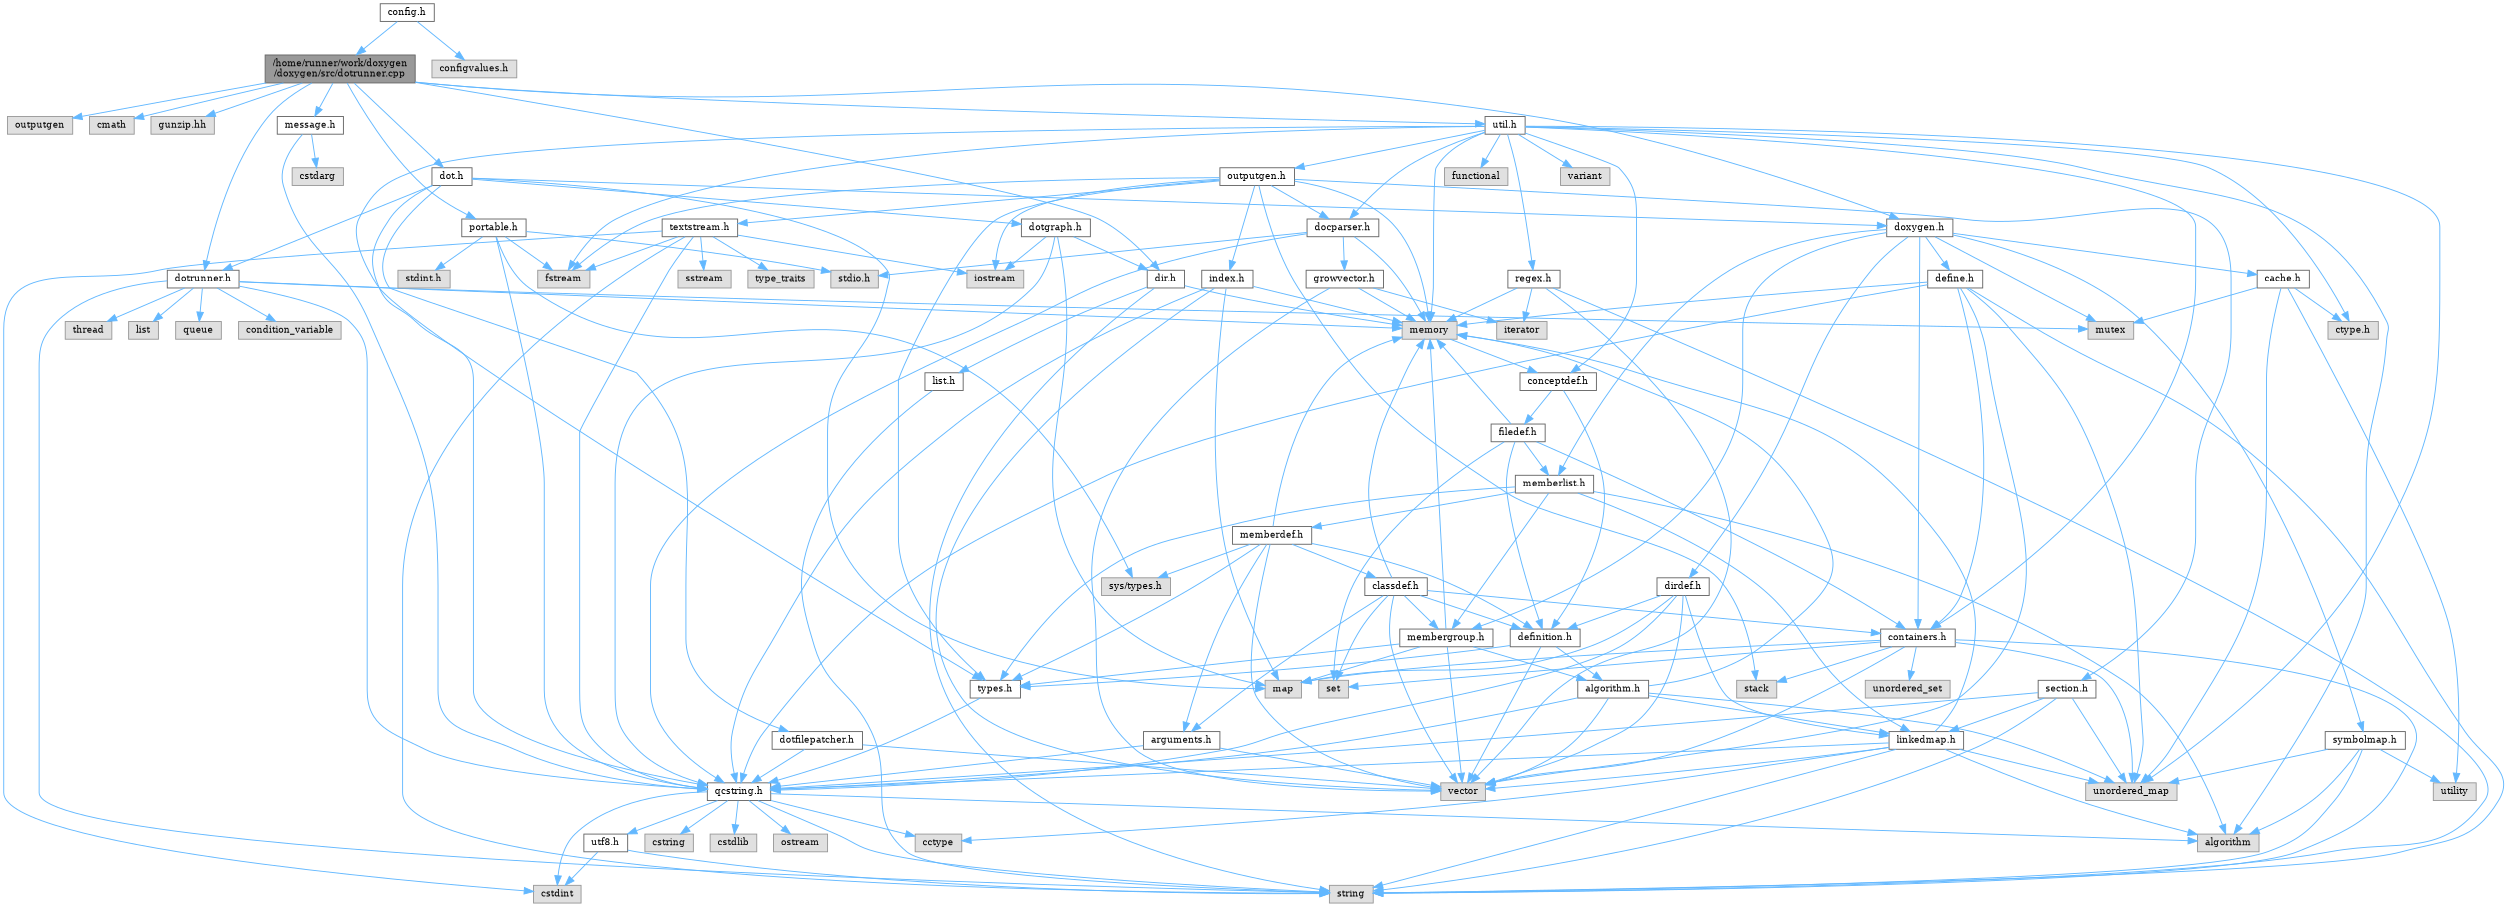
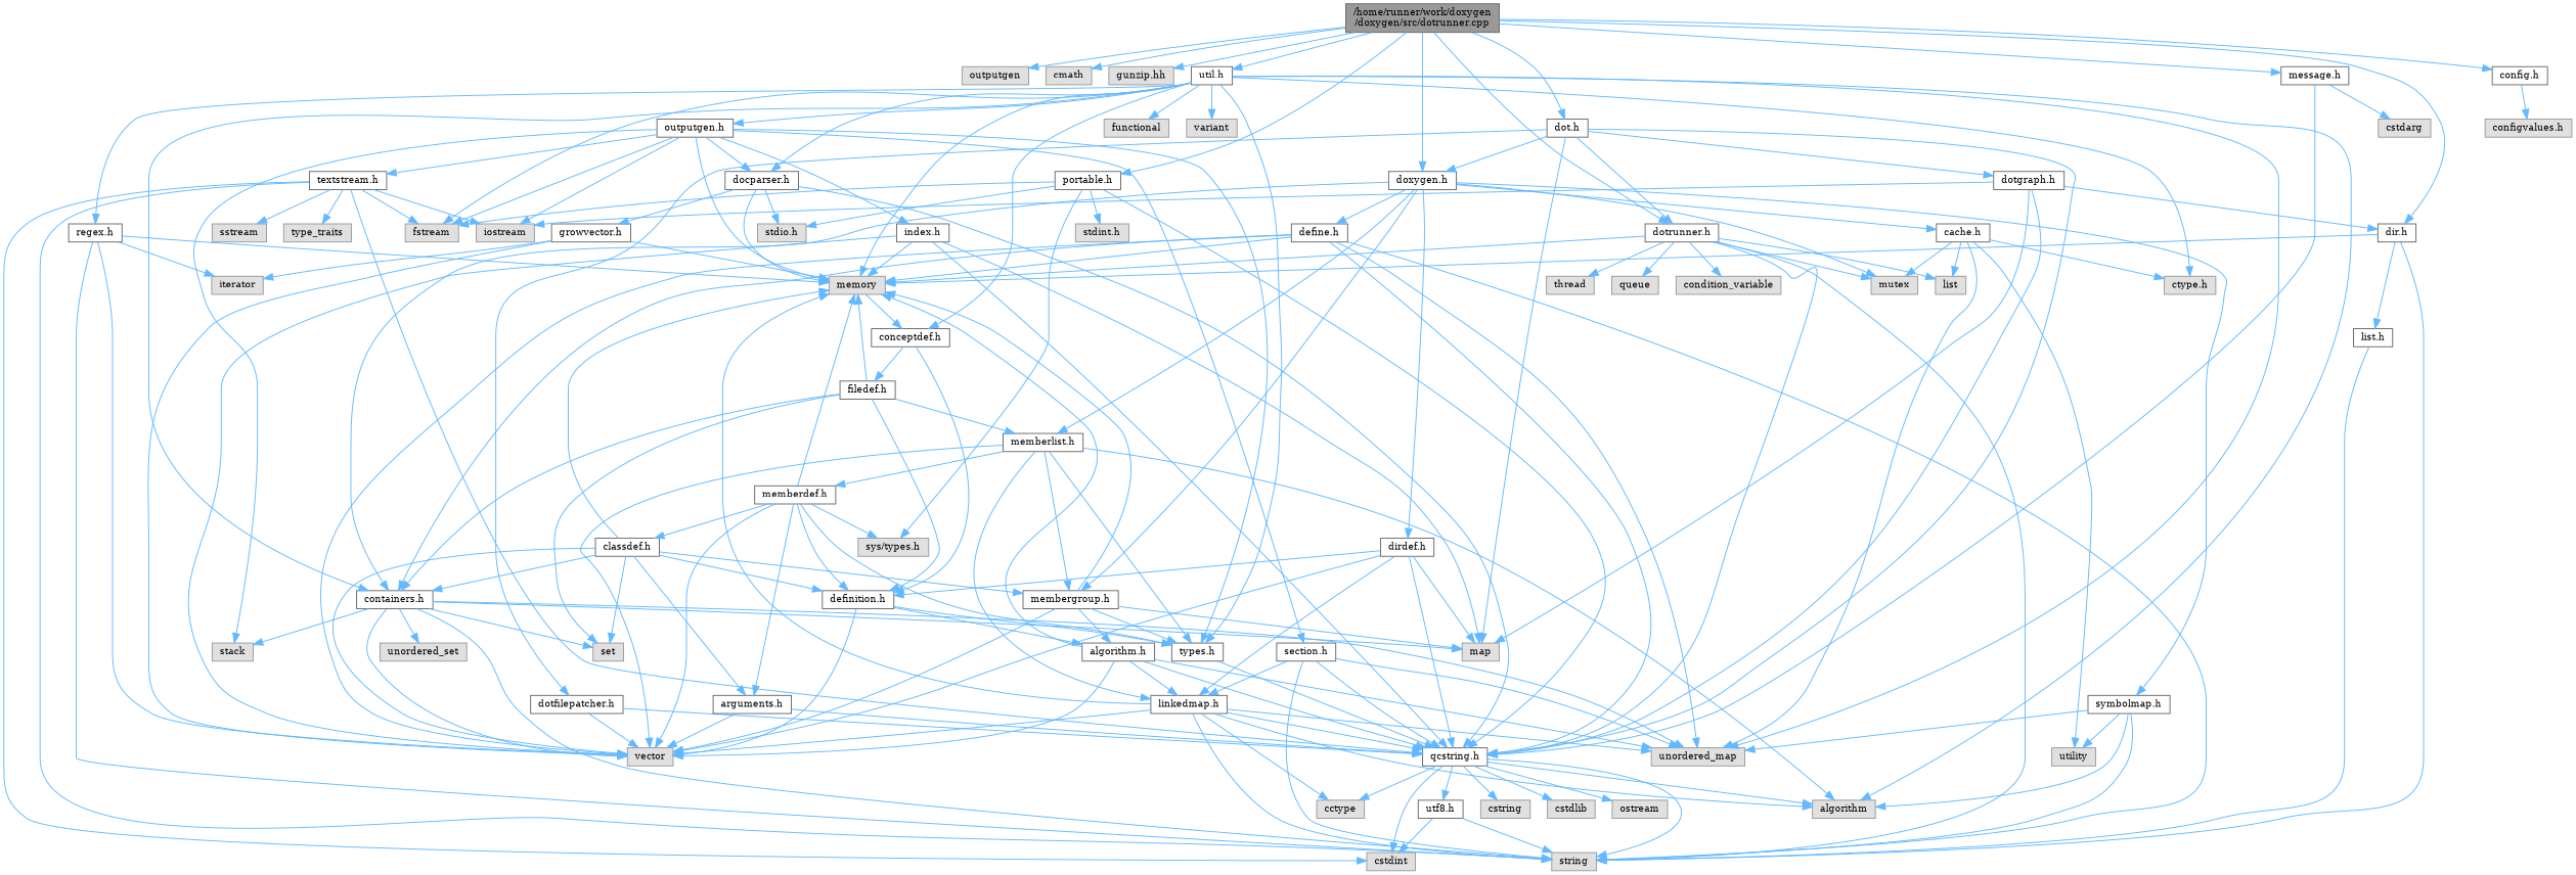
  digraph {
    fontname="DejaVu Serif"
    node [color=grey60 fillcolor="#E0E0E0" fontname="DejaVu Serif" fontsize=10 shape=box style=filled]
    edge [color=steelblue1 fontname="DejaVu Serif" fontsize=10 labelfontname=Helvetica labelfontsize=10 style=solid]
    n1 [color=gray40 fillcolor=grey60 fontcolor=black height=0.2 label="/home/runner/work/doxygen\l/doxygen/src/dotrunner.cpp" width=0.4]
    n2 [height=0.2 label=outputgen width=0.4]
    n3 [height=0.2 label=cmath width=0.4]
    n4 [height=0.2 label="gunzip.hh" width=0.4]
    n5 [color=grey40 fillcolor=white height=0.2 label="dotrunner.h" width=0.4]
    n6 [color=grey40 fillcolor=white height=0.2 label="util.h" width=0.4]
    n7 [color=grey40 fillcolor=white height=0.2 label="portable.h" width=0.4]
    n8 [color=grey40 fillcolor=white height=0.2 label="dot.h" width=0.4]
    n9 [color=grey40 fillcolor=white height=0.2 label="dir.h" width=0.4]
    n10 [color=grey40 fillcolor=white height=0.2 label="doxygen.h" width=0.4]
    n11 [color=grey40 fillcolor=white height=0.2 label="message.h" width=0.4]
    n12 [color=grey40 fillcolor=white height=0.2 label="config.h" width=0.4]
    n13 [height=0.2 label=string width=0.4]
    n14 [height=0.2 label=thread width=0.4]
    n15 [height=0.2 label=list width=0.4]
    n16 [height=0.2 label=queue width=0.4]
    n17 [height=0.2 label=mutex width=0.4]
    n18 [height=0.2 label=condition_variable width=0.4]
    n19 [height=0.2 label=memory width=0.4]
    n20 [color=grey40 fillcolor=white height=0.2 label="qcstring.h" width=0.4]
    n21 [height=0.2 label=algorithm width=0.4]
    n22 [height=0.2 label=unordered_map width=0.4]
    n23 [height=0.2 label=functional width=0.4]
    n24 [height=0.2 label=fstream width=0.4]
    n25 [height=0.2 label=variant width=0.4]
    n26 [height=0.2 label="ctype.h" width=0.4]
    n27 [color=grey40 fillcolor=white height=0.2 label="types.h" width=0.4]
    n28 [color=grey40 fillcolor=white height=0.2 label="docparser.h" width=0.4]
    n29 [color=grey40 fillcolor=white height=0.2 label="containers.h" width=0.4]
    n30 [color=grey40 fillcolor=white height=0.2 label="outputgen.h" width=0.4]
    n31 [color=grey40 fillcolor=white height=0.2 label="regex.h" width=0.4]
    n32 [color=grey40 fillcolor=white height=0.2 label="conceptdef.h" width=0.4]
    n33 [height=0.2 label="stdio.h" width=0.4]
    n34 [height=0.2 label="sys/types.h" width=0.4]
    n35 [height=0.2 label="stdint.h" width=0.4]
    n36 [height=0.2 label=map width=0.4]
    n37 [color=grey40 fillcolor=white height=0.2 label="dotgraph.h" width=0.4]
    n38 [color=grey40 fillcolor=white height=0.2 label="dotfilepatcher.h" width=0.4]
    n39 [color=grey40 fillcolor=white height=0.2 label="list.h" width=0.4]
    n40 [color=grey40 fillcolor=white height=0.2 label="memberlist.h" width=0.4]
    n41 [color=grey40 fillcolor=white height=0.2 label="membergroup.h" width=0.4]
    n42 [color=grey40 fillcolor=white height=0.2 label="dirdef.h" width=0.4]
    n43 [color=grey40 fillcolor=white height=0.2 label="define.h" width=0.4]
    n44 [color=grey40 fillcolor=white height=0.2 label="cache.h" width=0.4]
    n45 [color=grey40 fillcolor=white height=0.2 label="symbolmap.h" width=0.4]
    n46 [height=0.2 label=cstdarg width=0.4]
    n47 [height=0.2 label="configvalues.h" width=0.4]
    n48 [height=0.2 label=cctype width=0.4]
    n49 [height=0.2 label=cstring width=0.4]
    n50 [height=0.2 label=cstdlib width=0.4]
    n51 [height=0.2 label=cstdint width=0.4]
    n52 [height=0.2 label=ostream width=0.4]
    n53 [color=grey40 fillcolor=white height=0.2 label="utf8.h" width=0.4]
    n54 [color=grey40 fillcolor=white height=0.2 label="growvector.h" width=0.4]
    n55 [height=0.2 label=vector width=0.4]
    n56 [height=0.2 label=set width=0.4]
    n57 [height=0.2 label=unordered_set width=0.4]
    n58 [height=0.2 label=stack width=0.4]
    n59 [height=0.2 label=iostream width=0.4]
    n60 [color=grey40 fillcolor=white height=0.2 label="index.h" width=0.4]
    n61 [color=grey40 fillcolor=white height=0.2 label="section.h" width=0.4]
    n62 [color=grey40 fillcolor=white height=0.2 label="textstream.h" width=0.4]
    n63 [height=0.2 label=iterator width=0.4]
    n64 [color=grey40 fillcolor=white height=0.2 label="definition.h" width=0.4]
    n65 [color=grey40 fillcolor=white height=0.2 label="filedef.h" width=0.4]
    n66 [color=grey40 fillcolor=white height=0.2 label="linkedmap.h" width=0.4]
    n67 [height=0.2 label=sstream width=0.4]
    n68 [height=0.2 label=type_traits width=0.4]
    n69 [color=grey40 fillcolor=white height=0.2 label="algorithm.h" width=0.4]
    n70 [color=grey40 fillcolor=white height=0.2 label="memberdef.h" width=0.4]
    n71 [color=grey40 fillcolor=white height=0.2 label="arguments.h" width=0.4]
    n72 [color=grey40 fillcolor=white height=0.2 label="classdef.h" width=0.4]
    n73 [height=0.2 label=utility width=0.4]
    n1 -> n2
    n1 -> n3
    n1 -> n4
    n1 -> n5
    n1 -> n6
    n1 -> n7
    n1 -> n8
    n1 -> n9
    n1 -> n10
    n1 -> n11
-   n12 -> n1
+   n1 -> n12
    n5 -> n13
    n5 -> n14
    n5 -> n15
    n5 -> n16
    n5 -> n17
    n5 -> n18
    n5 -> n19
    n5 -> n20
    n6 -> n19
    n6 -> n21
    n6 -> n22
    n6 -> n23
    n6 -> n24
    n6 -> n25
    n6 -> n26
    n6 -> n27
    n6 -> n28
    n6 -> n29
    n6 -> n30
    n6 -> n31
    n6 -> n32
    n7 -> n20
    n7 -> n24
    n7 -> n33
    n7 -> n34
    n7 -> n35
    n8 -> n5
    n8 -> n10
    n8 -> n20
    n8 -> n36
    n8 -> n37
    n8 -> n38
    n9 -> n13
    n9 -> n19
    n9 -> n39
    n10 -> n17
    n10 -> n29
    n10 -> n40
    n10 -> n41
    n10 -> n42
    n10 -> n43
    n10 -> n44
    n10 -> n45
    n11 -> n20
    n11 -> n46
    n12 -> n47
    n19 -> n32
    n20 -> n13
    n20 -> n21
    n20 -> n48
    n20 -> n49
    n20 -> n50
    n20 -> n51
    n20 -> n52
    n20 -> n53
    n27 -> n20
    n28 -> n19
    n28 -> n20
    n28 -> n33
    n28 -> n54
    n29 -> n13
    n29 -> n22
    n29 -> n36
    n29 -> n55
    n29 -> n56
    n29 -> n57
    n29 -> n58
    n30 -> n19
    n30 -> n24
    n30 -> n27
    n30 -> n28
    n30 -> n58
    n30 -> n59
    n30 -> n60
    n30 -> n61
    n30 -> n62
    n31 -> n13
    n31 -> n19
    n31 -> n55
    n31 -> n63
    n32 -> n64
    n32 -> n65
    n37 -> n9
    n37 -> n20
    n37 -> n36
    n37 -> n59
    n38 -> n20
    n38 -> n55
    n39 -> n13
    n40 -> n21
    n40 -> n27
    n40 -> n41
+   n40 -> n55
    n40 -> n66
    n40 -> n70
    n41 -> n19
    n41 -> n27
    n41 -> n36
    n41 -> n55
    n41 -> n69
    n42 -> n20
    n42 -> n36
    n42 -> n55
    n42 -> n64
    n42 -> n66
    n43 -> n13
    n43 -> n19
    n43 -> n20
    n43 -> n22
    n43 -> n29
    n43 -> n55
+   n44 -> n15
    n44 -> n17
    n44 -> n22
    n44 -> n26
    n44 -> n73
    n45 -> n13
    n45 -> n21
    n45 -> n22
    n45 -> n73
    n53 -> n13
    n53 -> n51
    n54 -> n19
    n54 -> n55
    n54 -> n63
    n60 -> n19
    n60 -> n20
    n60 -> n36
    n60 -> n55
    n61 -> n13
    n61 -> n20
    n61 -> n22
    n61 -> n66
    n62 -> n13
    n62 -> n20
    n62 -> n24
    n62 -> n51
    n62 -> n59
    n62 -> n67
    n62 -> n68
    n64 -> n27
    n64 -> n55
    n64 -> n69
    n65 -> n19
    n65 -> n29
    n65 -> n40
    n65 -> n56
    n65 -> n64
    n66 -> n13
    n66 -> n19
    n66 -> n20
    n66 -> n21
    n66 -> n22
    n66 -> n48
    n66 -> n55
    n69 -> n19
    n69 -> n20
    n69 -> n22
    n69 -> n55
    n69 -> n66
    n70 -> n19
    n70 -> n27
    n70 -> n34
    n70 -> n55
    n70 -> n64
    n70 -> n71
    n70 -> n72
    n71 -> n20
    n71 -> n55
    n72 -> n19
    n72 -> n29
    n72 -> n41
    n72 -> n55
    n72 -> n56
    n72 -> n64
    n72 -> n71
  }
